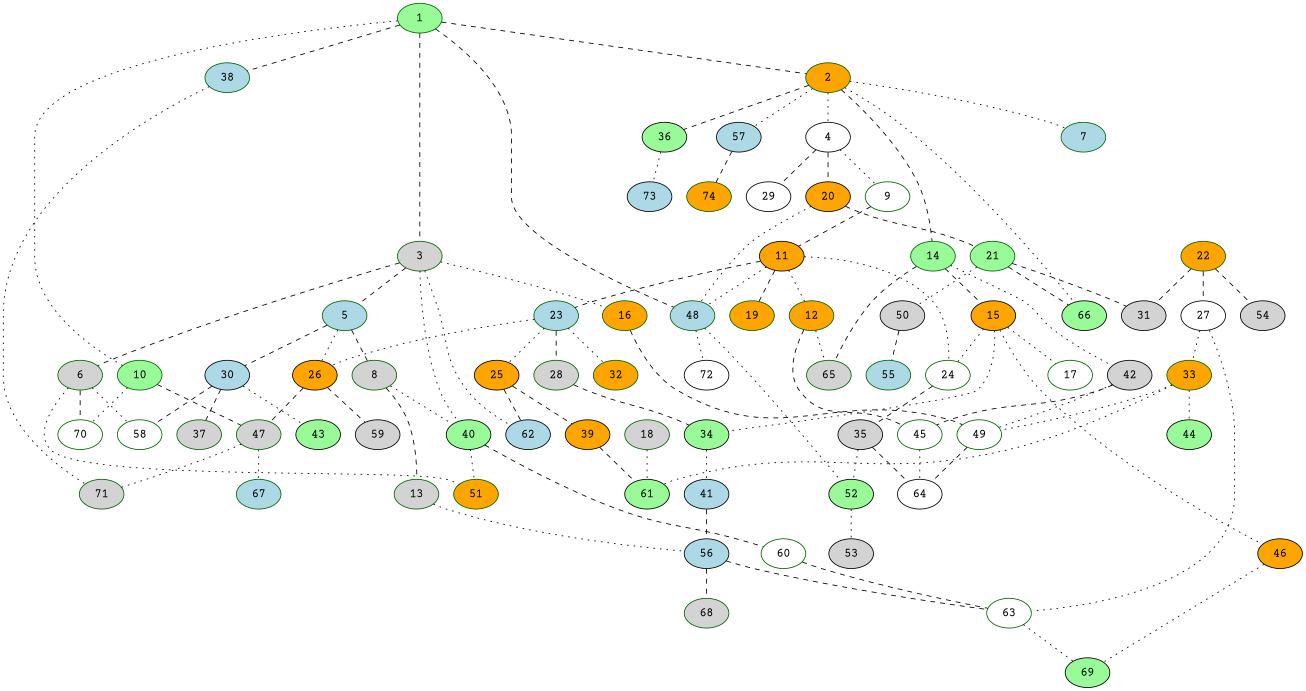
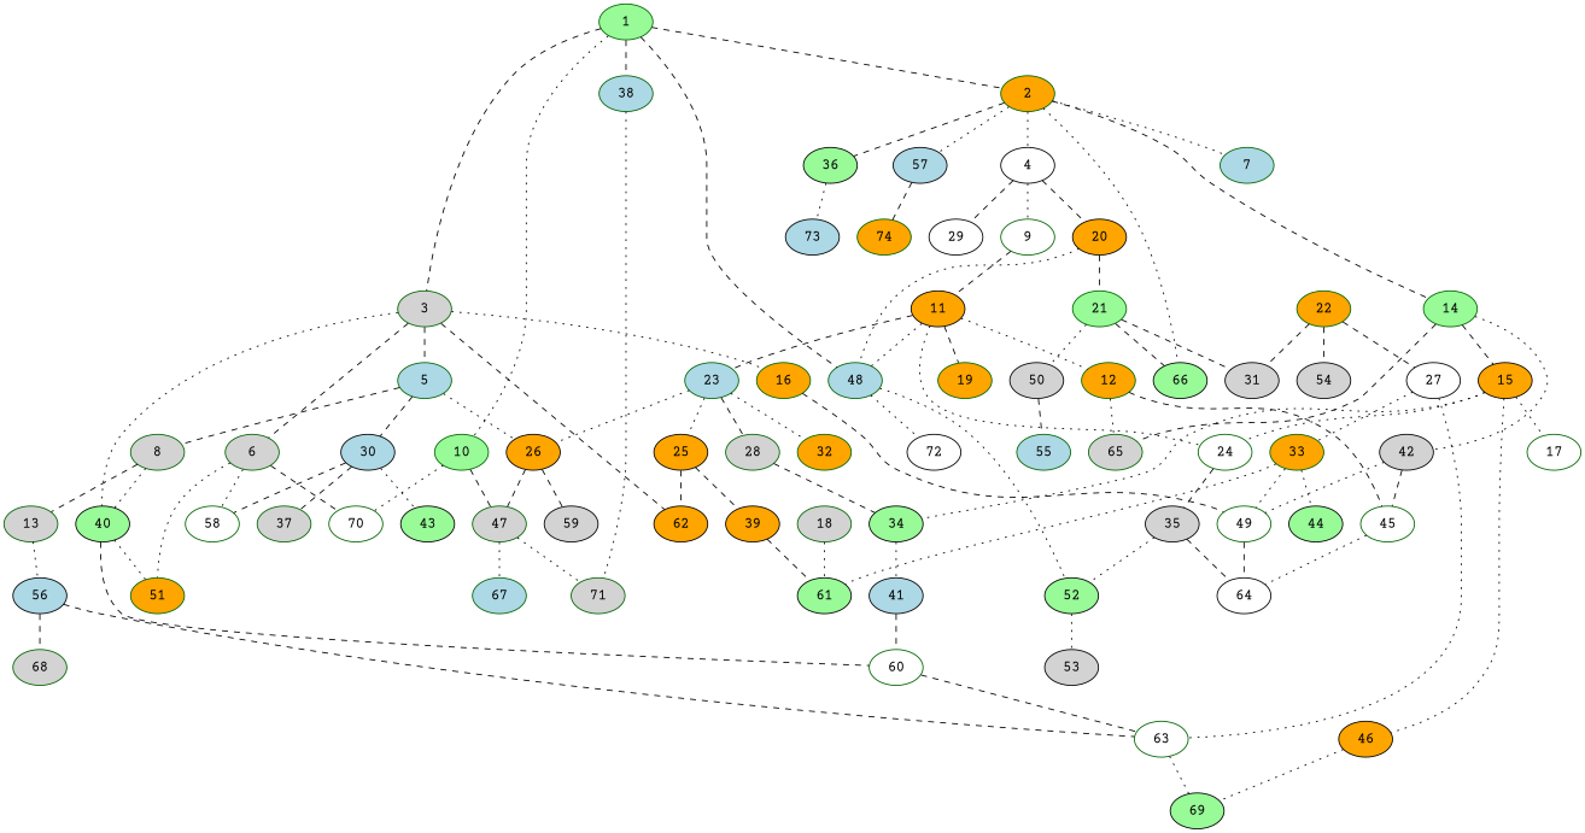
  graph {
    fontname="Courier Prime"
    node [color=darkgreen fillcolor=lightgrey fontname="Courier Prime" style=filled]
    edge [fontname="Courier Prime" style=dashed]
    1 [fillcolor=palegreen]
    2 [fillcolor=orange]
    3
    10 [fillcolor=palegreen]
    38 [fillcolor=lightblue]
    48 [fillcolor=lightblue]
    4 [color=black fillcolor=white]
    7 [fillcolor=lightblue]
    14 [fillcolor=palegreen]
    36 [color=black fillcolor=palegreen]
    57 [color=black fillcolor=lightblue]
    66 [color=black fillcolor=palegreen]
    5 [fillcolor=lightblue]
    6
    16 [fillcolor=orange]
    40 [color=black fillcolor=palegreen]
-   62 [color=black fillcolor=lightblue]
+   62 [color=black fillcolor=orange]
    70 [fillcolor=white]
    47
    71
    52 [color=black fillcolor=palegreen]
    72 [color=black fillcolor=white]
    9 [fillcolor=white]
    20 [color=black fillcolor=orange]
    29 [color=black fillcolor=white]
    65
    15 [color=black fillcolor=orange]
    42 [color=black]
    73 [color=black fillcolor=lightblue]
    74 [fillcolor=orange]
    8
    26 [color=black fillcolor=orange]
    30 [color=black fillcolor=lightblue]
    51 [fillcolor=orange]
    58 [fillcolor=white]
    49 [fillcolor=white]
    60 [fillcolor=white]
    11 [color=black fillcolor=orange]
    21 [fillcolor=palegreen]
    13
    59 [color=black]
    37
    43 [color=black fillcolor=palegreen]
    61 [color=black fillcolor=palegreen]
    18
    22 [fillcolor=orange]
    31 [color=black]
    27 [color=black fillcolor=white]
    54 [color=black]
    56 [color=black fillcolor=lightblue]
    12 [fillcolor=orange]
    19 [fillcolor=orange]
    23 [fillcolor=lightblue]
    24 [fillcolor=white]
    67 [fillcolor=lightblue]
    45 [fillcolor=white]
    25 [color=black fillcolor=orange]
    28
    32 [fillcolor=orange]
    35 [color=black]
    64 [color=black fillcolor=white]
    63 [fillcolor=white]
    68
    17 [fillcolor=white]
    34 [color=black fillcolor=palegreen]
    46 [color=black fillcolor=orange]
    41 [color=black fillcolor=lightblue]
    69 [color=black fillcolor=palegreen]
    50 [color=black]
    55 [fillcolor=lightblue]
    33 [fillcolor=orange]
    39 [color=black fillcolor=orange]
    44 [color=black fillcolor=palegreen]
    53 [color=black]
    1 -- 2
    1 -- 3
    1 -- 10 [style=dotted]
    1 -- 38
    1 -- 48
    2 -- 4 [style=dotted]
    2 -- 7 [style=dotted]
    2 -- 14
    2 -- 36
    2 -- 57 [style=dotted]
    2 -- 66 [style=dotted]
    3 -- 5
    3 -- 6
    3 -- 16 [style=dotted]
    3 -- 40 [style=dotted]
-   3 -- 62 [style=dotted]
+   3 -- 62
    10 -- 70 [style=dotted]
    10 -- 47
    38 -- 71 [style=dotted]
    48 -- 52 [style=dotted]
    48 -- 72 [style=dotted]
    4 -- 9 [style=dotted]
    4 -- 20
    4 -- 29
    14 -- 65
    14 -- 15
    14 -- 42 [style=dotted]
    36 -- 73 [style=dotted]
    57 -- 74
    5 -- 8
    5 -- 26 [style=dotted]
    5 -- 30
    6 -- 70
    6 -- 51 [style=dotted]
    6 -- 58 [style=dotted]
    16 -- 49
    40 -- 51 [style=dotted]
    40 -- 60
    47 -- 71 [style=dotted]
    47 -- 67 [style=dotted]
    52 -- 53 [style=dotted]
    9 -- 11
    20 -- 48 [style=dotted]
    20 -- 21
    15 -- 24 [style=dotted]
    15 -- 17 [style=dotted]
    15 -- 34 [style=dotted]
    15 -- 46 [style=dotted]
    42 -- 49 [style=dotted]
    42 -- 45
    8 -- 40 [style=dotted]
    8 -- 13
    26 -- 47
    26 -- 59
    30 -- 58
    30 -- 37
    30 -- 43 [style=dotted]
    49 -- 64
    60 -- 63
    11 -- 48 [style=dotted]
    11 -- 12 [style=dotted]
    11 -- 19
    11 -- 23
    11 -- 24 [style=dotted]
    21 -- 66
    21 -- 31
    21 -- 50 [style=dotted]
    13 -- 56 [style=dotted]
    18 -- 61 [style=dotted]
    22 -- 31
    22 -- 27
    22 -- 54
    27 -- 63 [style=dotted]
    27 -- 33 [style=dotted]
    56 -- 63
    56 -- 68
    12 -- 65 [style=dotted]
    12 -- 45
    23 -- 26 [style=dotted]
    23 -- 25 [style=dotted]
    23 -- 28
    23 -- 32 [style=dotted]
    24 -- 35
    45 -- 64 [style=dotted]
    25 -- 62
    25 -- 39
    28 -- 34
    35 -- 52 [style=dotted]
    35 -- 64
    63 -- 69 [style=dotted]
    34 -- 41 [style=dotted]
    46 -- 69 [style=dotted]
-   41 -- 56
+   41 -- 60
    50 -- 55
    33 -- 49 [style=dotted]
    33 -- 61 [style=dotted]
    33 -- 44 [style=dotted]
    39 -- 61
  }
